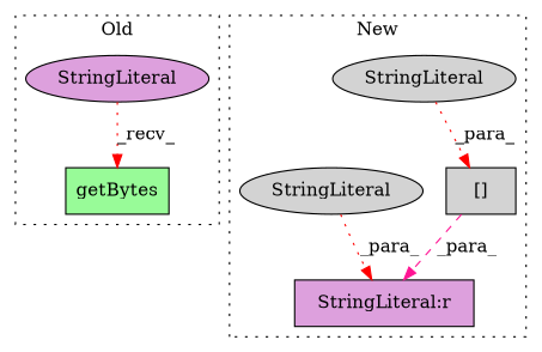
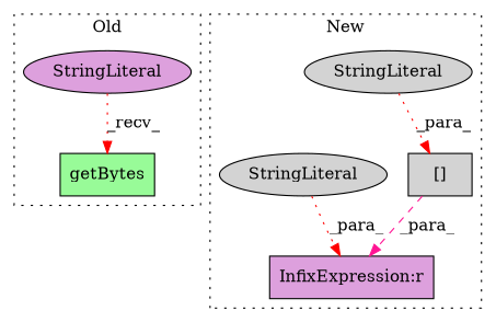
  digraph {
    node [a=45 shape=box style=filled fillcolor=lightgrey]
    edge [color=red style=dotted]
    n1 [a=32 l=10 label=getBytes s=2892 fillcolor=palegreen]
    n2 [l=51 label=StringLiteral s=2840 shape=ellipse fillcolor=plum]
    n3 [a=2 l="5,1" label="[]" s="2797,2817"]
    n4 [l=15 label=StringLiteral s=2802 shape=ellipse]
-   n5 [a=27 l=4 label="StringLiteral:r" s=2818 fillcolor=plum]
+   n5 [a=27 l=4 label="InfixExpression:r" s=2818 fillcolor=plum]
    n6 [l=2 label=StringLiteral s=2822 shape=ellipse]
    subgraph cluster_1 {
      label=Old
      style=dotted
      n1
      n2
    }
    subgraph cluster_2 {
      label=New
      style=dotted
      n3
      n4
      n5
      n6
    }
    n2 -> n1 [label=_recv_]
    n3 -> n5 [label=_para_ color=deeppink style=dashed]
    n4 -> n3 [label=_para_]
    n6 -> n5 [label=_para_]
  }
